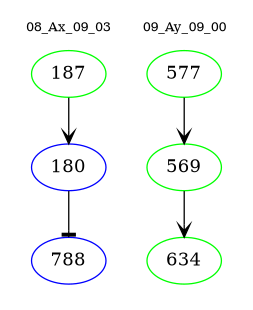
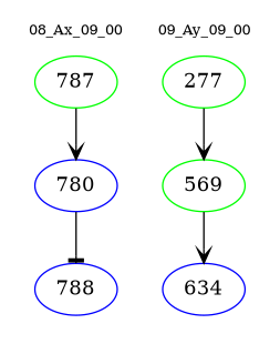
  digraph {
    node [color=green]
    edge [arrowhead=vee color=black]
-   n1 [label=187]
-   n2 [color=blue label=180]
+   n1 [label=787]
+   n2 [color=blue label=780]
    n3 [color=blue label=788]
-   n4 [label=577]
+   n4 [label=277]
    n5 [label=569]
-   n6 [label=634]
+   n6 [color=blue label=634]
    subgraph cluster_1 {
      color=white
      fontsize=10
-     label="08_Ax_09_03"
+     label="08_Ax_09_00"
      n1
      n2
      n3
    }
    subgraph cluster_2 {
      color=white
      fontsize=10
      label="09_Ay_09_00"
      n4
      n5
      n6
    }
    n1 -> n2
    n2 -> n3 [arrowhead=tee]
    n4 -> n5
    n5 -> n6
  }
